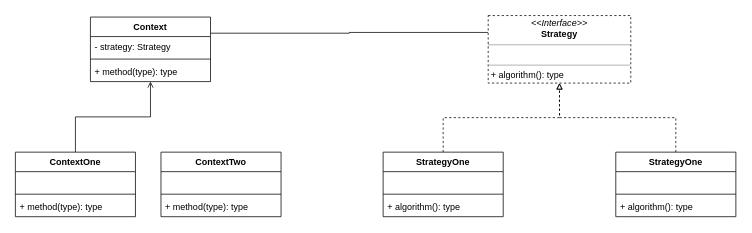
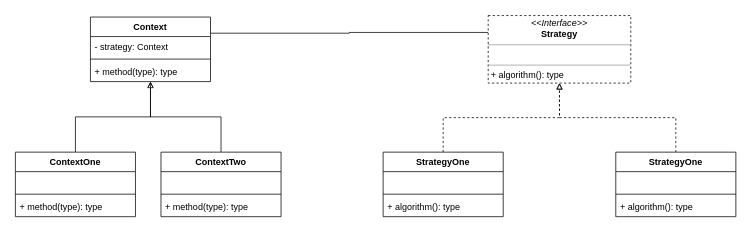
  <mxCell id="0" />
  <mxCell id="1" parent="0" />
  <mxCell id="2" style="edgeStyle=orthogonalEdgeStyle;rounded=0;orthogonalLoop=1;jettySize=auto;html=1;exitX=1;exitY=0.25;exitDx=0;exitDy=0;entryX=0;entryY=0.25;entryDx=0;entryDy=0;endArrow=none;endFill=0;" edge="1" parent="1" source="3" target="7"><mxGeometry relative="1" as="geometry" /></mxCell>
  <mxCell id="3" value="Context" style="swimlane;fontStyle=1;align=center;verticalAlign=top;childLayout=stackLayout;horizontal=1;startSize=26;horizontalStack=0;resizeParent=1;resizeParentMax=0;resizeLast=0;collapsible=1;marginBottom=0;" vertex="1" parent="1"><mxGeometry x="120" y="22" width="160" height="86" as="geometry" /></mxCell>
- <mxCell id="4" value="- strategy: Strategy" style="text;strokeColor=none;fillColor=none;align=left;verticalAlign=top;spacingLeft=4;spacingRight=4;overflow=hidden;rotatable=0;points=[[0,0.5],[1,0.5]];portConstraint=eastwest;" vertex="1" parent="3"><mxGeometry y="26" width="160" height="26" as="geometry" /></mxCell>
+ <mxCell id="4" value="- strategy: Context" style="text;strokeColor=none;fillColor=none;align=left;verticalAlign=top;spacingLeft=4;spacingRight=4;overflow=hidden;rotatable=0;points=[[0,0.5],[1,0.5]];portConstraint=eastwest;" vertex="1" parent="3"><mxGeometry y="26" width="160" height="26" as="geometry" /></mxCell>
  <mxCell id="5" value="" style="line;strokeWidth=1;fillColor=none;align=left;verticalAlign=middle;spacingTop=-1;spacingLeft=3;spacingRight=3;rotatable=0;labelPosition=right;points=[];portConstraint=eastwest;" vertex="1" parent="3"><mxGeometry y="52" width="160" height="8" as="geometry" /></mxCell>
  <mxCell id="6" value="+ method(type): type" style="text;strokeColor=none;fillColor=none;align=left;verticalAlign=top;spacingLeft=4;spacingRight=4;overflow=hidden;rotatable=0;points=[[0,0.5],[1,0.5]];portConstraint=eastwest;" vertex="1" parent="3"><mxGeometry y="60" width="160" height="26" as="geometry" /></mxCell>
  <mxCell id="7" value="&lt;p style=&quot;margin: 0px ; margin-top: 4px ; text-align: center&quot;&gt;&lt;i&gt;&amp;lt;&amp;lt;Interface&amp;gt;&amp;gt;&lt;/i&gt;&lt;br&gt;&lt;b&gt;Strategy&lt;/b&gt;&lt;/p&gt;&lt;hr size=&quot;1&quot;&gt;&lt;p style=&quot;margin: 0px ; margin-left: 4px&quot;&gt;&lt;br&gt;&lt;/p&gt;&lt;hr size=&quot;1&quot;&gt;&lt;p style=&quot;margin: 0px ; margin-left: 4px&quot;&gt;+ algorithm(): type&lt;/p&gt;" style="verticalAlign=top;align=left;overflow=fill;fontSize=12;fontFamily=Helvetica;html=1;dashed=1;" vertex="1" parent="1"><mxGeometry x="650" y="20" width="190" height="90" as="geometry" /></mxCell>
  <mxCell id="8" style="edgeStyle=orthogonalEdgeStyle;rounded=0;orthogonalLoop=1;jettySize=auto;html=1;entryX=0.5;entryY=1;entryDx=0;entryDy=0;endArrow=block;endFill=0;dashed=1;" edge="1" parent="1" source="9" target="7"><mxGeometry relative="1" as="geometry" /></mxCell>
  <mxCell id="9" value="StrategyOne" style="swimlane;fontStyle=1;align=center;verticalAlign=top;childLayout=stackLayout;horizontal=1;startSize=26;horizontalStack=0;resizeParent=1;resizeParentMax=0;resizeLast=0;collapsible=1;marginBottom=0;" vertex="1" parent="1"><mxGeometry x="510" y="202" width="160" height="86" as="geometry" /></mxCell>
  <mxCell id="10" value=" " style="text;strokeColor=none;fillColor=none;align=left;verticalAlign=top;spacingLeft=4;spacingRight=4;overflow=hidden;rotatable=0;points=[[0,0.5],[1,0.5]];portConstraint=eastwest;" vertex="1" parent="9"><mxGeometry y="26" width="160" height="26" as="geometry" /></mxCell>
  <mxCell id="11" value="" style="line;strokeWidth=1;fillColor=none;align=left;verticalAlign=middle;spacingTop=-1;spacingLeft=3;spacingRight=3;rotatable=0;labelPosition=right;points=[];portConstraint=eastwest;" vertex="1" parent="9"><mxGeometry y="52" width="160" height="8" as="geometry" /></mxCell>
  <mxCell id="12" value="+ algorithm(): type" style="text;strokeColor=none;fillColor=none;align=left;verticalAlign=top;spacingLeft=4;spacingRight=4;overflow=hidden;rotatable=0;points=[[0,0.5],[1,0.5]];portConstraint=eastwest;" vertex="1" parent="9"><mxGeometry y="60" width="160" height="26" as="geometry" /></mxCell>
  <mxCell id="13" style="edgeStyle=orthogonalEdgeStyle;rounded=0;orthogonalLoop=1;jettySize=auto;html=1;dashed=1;endArrow=block;endFill=0;" edge="1" parent="1" source="14" target="7"><mxGeometry relative="1" as="geometry" /></mxCell>
  <mxCell id="14" value="StrategyOne" style="swimlane;fontStyle=1;align=center;verticalAlign=top;childLayout=stackLayout;horizontal=1;startSize=26;horizontalStack=0;resizeParent=1;resizeParentMax=0;resizeLast=0;collapsible=1;marginBottom=0;" vertex="1" parent="1"><mxGeometry x="820" y="202" width="160" height="86" as="geometry" /></mxCell>
  <mxCell id="15" value=" " style="text;strokeColor=none;fillColor=none;align=left;verticalAlign=top;spacingLeft=4;spacingRight=4;overflow=hidden;rotatable=0;points=[[0,0.5],[1,0.5]];portConstraint=eastwest;" vertex="1" parent="14"><mxGeometry y="26" width="160" height="26" as="geometry" /></mxCell>
  <mxCell id="16" value="" style="line;strokeWidth=1;fillColor=none;align=left;verticalAlign=middle;spacingTop=-1;spacingLeft=3;spacingRight=3;rotatable=0;labelPosition=right;points=[];portConstraint=eastwest;" vertex="1" parent="14"><mxGeometry y="52" width="160" height="8" as="geometry" /></mxCell>
  <mxCell id="17" value="+ algorithm(): type" style="text;strokeColor=none;fillColor=none;align=left;verticalAlign=top;spacingLeft=4;spacingRight=4;overflow=hidden;rotatable=0;points=[[0,0.5],[1,0.5]];portConstraint=eastwest;" vertex="1" parent="14"><mxGeometry y="60" width="160" height="26" as="geometry" /></mxCell>
  <mxCell id="18" style="edgeStyle=orthogonalEdgeStyle;rounded=0;orthogonalLoop=1;jettySize=auto;html=1;endArrow=open;endFill=0;" edge="1" parent="1" source="19" target="3"><mxGeometry relative="1" as="geometry" /></mxCell>
  <mxCell id="19" value="ContextOne" style="swimlane;fontStyle=1;align=center;verticalAlign=top;childLayout=stackLayout;horizontal=1;startSize=26;horizontalStack=0;resizeParent=1;resizeParentMax=0;resizeLast=0;collapsible=1;marginBottom=0;" vertex="1" parent="1"><mxGeometry x="20" y="202" width="160" height="86" as="geometry" /></mxCell>
  <mxCell id="20" value=" " style="text;strokeColor=none;fillColor=none;align=left;verticalAlign=top;spacingLeft=4;spacingRight=4;overflow=hidden;rotatable=0;points=[[0,0.5],[1,0.5]];portConstraint=eastwest;" vertex="1" parent="19"><mxGeometry y="26" width="160" height="26" as="geometry" /></mxCell>
  <mxCell id="21" value="" style="line;strokeWidth=1;fillColor=none;align=left;verticalAlign=middle;spacingTop=-1;spacingLeft=3;spacingRight=3;rotatable=0;labelPosition=right;points=[];portConstraint=eastwest;" vertex="1" parent="19"><mxGeometry y="52" width="160" height="8" as="geometry" /></mxCell>
  <mxCell id="22" value="+ method(type): type" style="text;strokeColor=none;fillColor=none;align=left;verticalAlign=top;spacingLeft=4;spacingRight=4;overflow=hidden;rotatable=0;points=[[0,0.5],[1,0.5]];portConstraint=eastwest;" vertex="1" parent="19"><mxGeometry y="60" width="160" height="26" as="geometry" /></mxCell>
+ <mxCell id="23" style="edgeStyle=orthogonalEdgeStyle;rounded=0;orthogonalLoop=1;jettySize=auto;html=1;endArrow=block;endFill=0;" edge="1" parent="1" source="24" target="3"><mxGeometry relative="1" as="geometry" /></mxCell>
  <mxCell id="24" value="ContextTwo" style="swimlane;fontStyle=1;align=center;verticalAlign=top;childLayout=stackLayout;horizontal=1;startSize=26;horizontalStack=0;resizeParent=1;resizeParentMax=0;resizeLast=0;collapsible=1;marginBottom=0;" vertex="1" parent="1"><mxGeometry x="214" y="202" width="160" height="86" as="geometry" /></mxCell>
  <mxCell id="25" value=" " style="text;strokeColor=none;fillColor=none;align=left;verticalAlign=top;spacingLeft=4;spacingRight=4;overflow=hidden;rotatable=0;points=[[0,0.5],[1,0.5]];portConstraint=eastwest;" vertex="1" parent="24"><mxGeometry y="26" width="160" height="26" as="geometry" /></mxCell>
  <mxCell id="26" value="" style="line;strokeWidth=1;fillColor=none;align=left;verticalAlign=middle;spacingTop=-1;spacingLeft=3;spacingRight=3;rotatable=0;labelPosition=right;points=[];portConstraint=eastwest;" vertex="1" parent="24"><mxGeometry y="52" width="160" height="8" as="geometry" /></mxCell>
  <mxCell id="27" value="+ method(type): type" style="text;strokeColor=none;fillColor=none;align=left;verticalAlign=top;spacingLeft=4;spacingRight=4;overflow=hidden;rotatable=0;points=[[0,0.5],[1,0.5]];portConstraint=eastwest;" vertex="1" parent="24"><mxGeometry y="60" width="160" height="26" as="geometry" /></mxCell>
